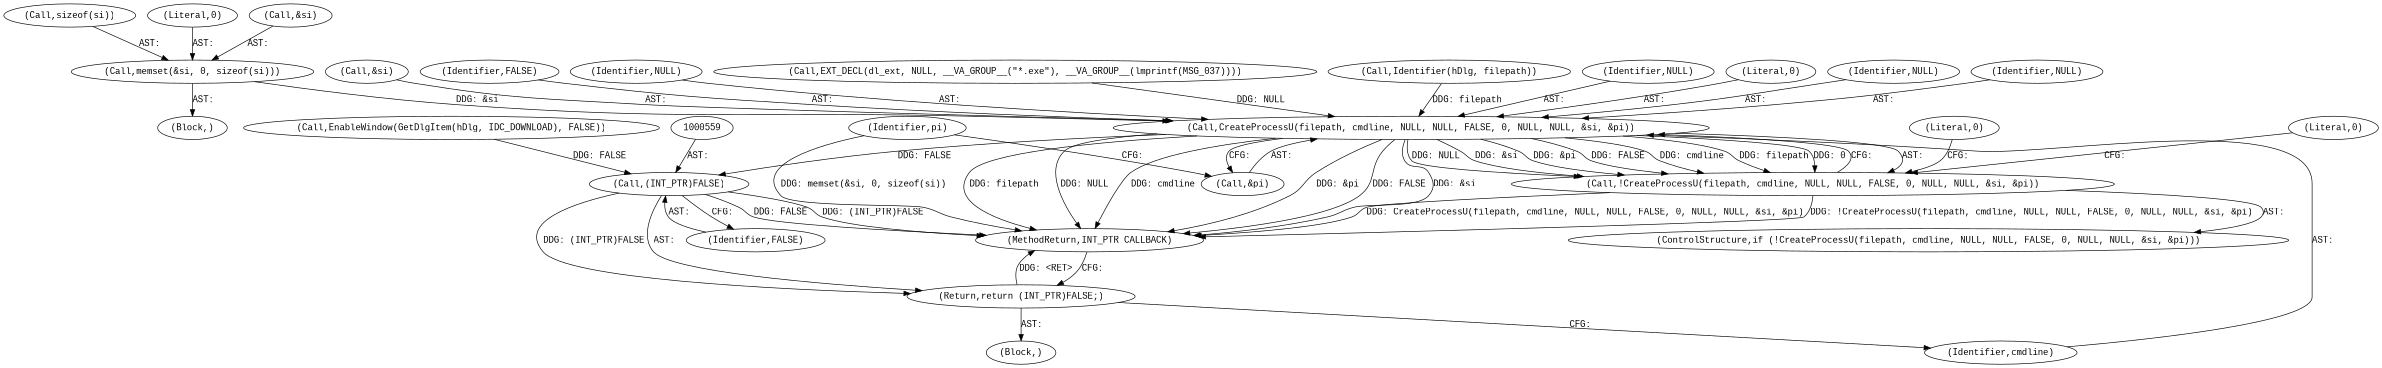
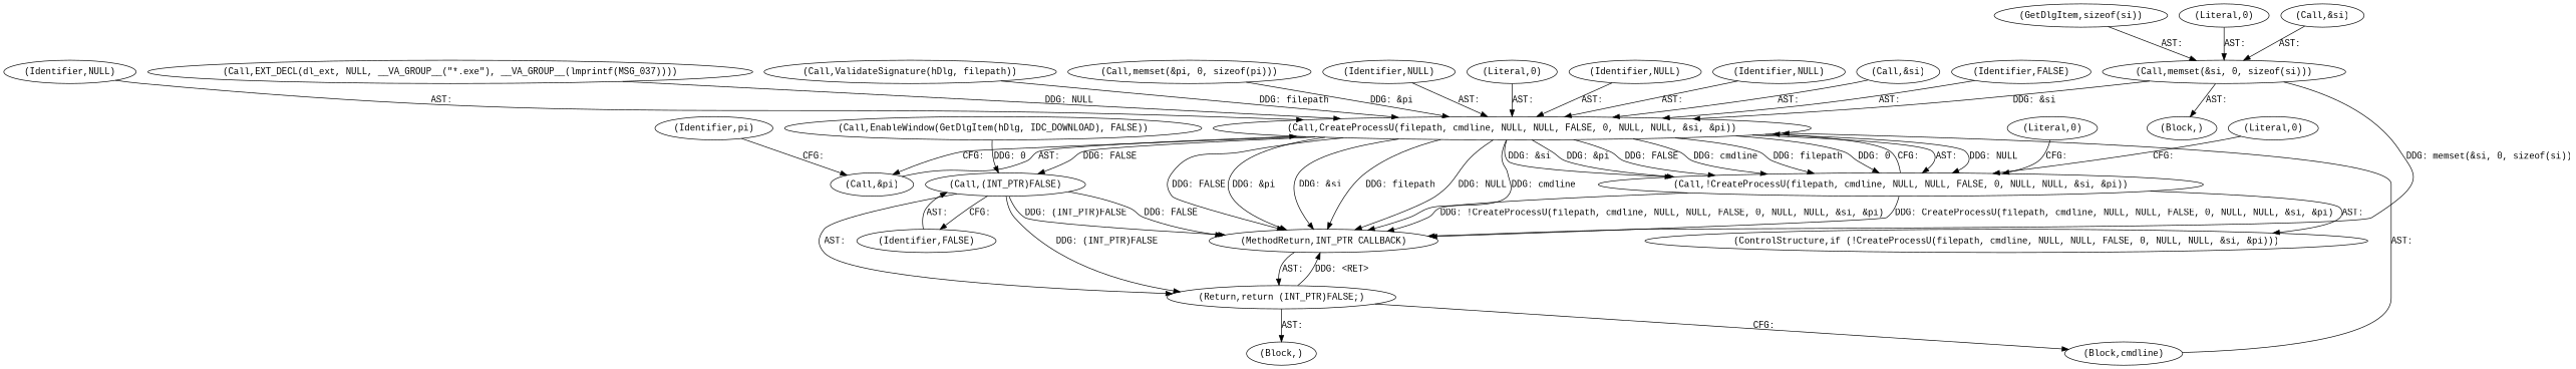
  digraph {
    fontname="Liberation Mono"
    node [fontname="Liberation Mono"]
    edge [fontname="Liberation Mono"]
    n1 [label="(Call,memset(&si, 0, sizeof(si)))"]
    n2 [label="(Call,CreateProcessU(filepath, cmdline, NULL, NULL, FALSE, 0, NULL, NULL, &si, &pi))"]
    n3 [label="(MethodReturn,INT_PTR CALLBACK)"]
    n4 [label="(Block,)"]
    n5 [label="(Call,!CreateProcessU(filepath, cmdline, NULL, NULL, FALSE, 0, NULL, NULL, &si, &pi))"]
    n6 [label="(Call,(INT_PTR)FALSE)"]
    n7 [label="(Call,&pi)"]
-   n8 [label="(Call,sizeof(si))"]
+   n8 [label="(GetDlgItem,sizeof(si))"]
    n9 [label="(Return,return (INT_PTR)FALSE;)"]
    n10 [label="(ControlStructure,if (!CreateProcessU(filepath, cmdline, NULL, NULL, FALSE, 0, NULL, NULL, &si, &pi)))"]
    n11 [label="(Identifier,FALSE)"]
    n12 [label="(Block,)"]
-   n13 [label="(Identifier,cmdline)"]
+   n13 [label="(Block,cmdline)"]
    n14 [label="(Literal,0)"]
    n15 [label="(Call,&si)"]
    n16 [label="(Call,&si)"]
    n17 [label="(Identifier,FALSE)"]
    n18 [label="(Literal,0)"]
    n19 [label="(Identifier,NULL)"]
    n20 [label="(Call,EXT_DECL(dl_ext, NULL, __VA_GROUP__(\"*.exe\"), __VA_GROUP__(lmprintf(MSG_037))))"]
    n21 [label="(Identifier,pi)"]
    n22 [label="(Literal,0)"]
-   n23 [label="(Call,Identifier(hDlg, filepath))"]
+   n23 [label="(Call,ValidateSignature(hDlg, filepath))"]
+   n24 [label="(Call,memset(&pi, 0, sizeof(pi)))"]
    n25 [label="(Identifier,NULL)"]
    n26 [label="(Call,EnableWindow(GetDlgItem(hDlg, IDC_DOWNLOAD), FALSE))"]
    n27 [label="(Literal,0)"]
    n28 [label="(Identifier,NULL)"]
    n29 [label="(Identifier,NULL)"]
-   1000559
    n1 -> n2 [label="DDG: &si"]
-   n21 -> n3 [label="DDG: memset(&si, 0, sizeof(si))"]
+   n1 -> n3 [label="DDG: memset(&si, 0, sizeof(si))"]
    n1 -> n4 [label="AST: "]
    n2 -> n3 [label="DDG: filepath"]
    n2 -> n3 [label="DDG: NULL"]
    n2 -> n3 [label="DDG: cmdline"]
    n2 -> n3 [label="DDG: &pi"]
    n2 -> n3 [label="DDG: FALSE"]
    n2 -> n3 [label="DDG: &si"]
    n2 -> n5 [label="AST: "]
    n2 -> n5 [label="DDG: NULL"]
    n2 -> n5 [label="DDG: &si"]
    n2 -> n5 [label="DDG: &pi"]
    n2 -> n5 [label="DDG: FALSE"]
    n2 -> n5 [label="DDG: cmdline"]
    n2 -> n5 [label="DDG: filepath"]
    n2 -> n5 [label="DDG: 0"]
    n2 -> n6 [label="DDG: FALSE"]
    n2 -> n7 [label="CFG: "]
-   n3 -> n9 [label="CFG: "]
+   n3 -> n9 [label="AST: "]
    n5 -> n2 [label="CFG: "]
    n5 -> n3 [label="DDG: CreateProcessU(filepath, cmdline, NULL, NULL, FALSE, 0, NULL, NULL, &si, &pi)"]
    n5 -> n3 [label="DDG: !CreateProcessU(filepath, cmdline, NULL, NULL, FALSE, 0, NULL, NULL, &si, &pi)"]
    n5 -> n10 [label="AST: "]
    n6 -> n3 [label="DDG: FALSE"]
    n6 -> n3 [label="DDG: (INT_PTR)FALSE"]
    n6 -> n9 [label="AST: "]
    n6 -> n9 [label="DDG: (INT_PTR)FALSE"]
    n6 -> n11 [label="CFG: "]
    n7 -> n2 [label="AST: "]
    n8 -> n1 [label="AST: "]
    n9 -> n3 [label="DDG: <RET>"]
    n9 -> n12 [label="AST: "]
    n9 -> n13 [label="CFG: "]
    n11 -> n6 [label="AST: "]
    n13 -> n2 [label="AST: "]
    n14 -> n1 [label="AST: "]
    n15 -> n2 [label="AST: "]
    n16 -> n1 [label="AST: "]
    n17 -> n2 [label="AST: "]
    n18 -> n5 [label="CFG: "]
    n19 -> n2 [label="AST: "]
    n20 -> n2 [label="DDG: NULL"]
    n21 -> n7 [label="CFG: "]
    n22 -> n5 [label="CFG: "]
    n23 -> n2 [label="DDG: filepath"]
+   n24 -> n2 [label="DDG: &pi"]
    n25 -> n2 [label="AST: "]
-   n26 -> n6 [label="DDG: FALSE"]
+   n26 -> n6 [label="DDG: 0"]
    n27 -> n2 [label="AST: "]
    n28 -> n2 [label="AST: "]
    n29 -> n2 [label="AST: "]
-   1000559 -> n6 [label="AST: "]
  }
